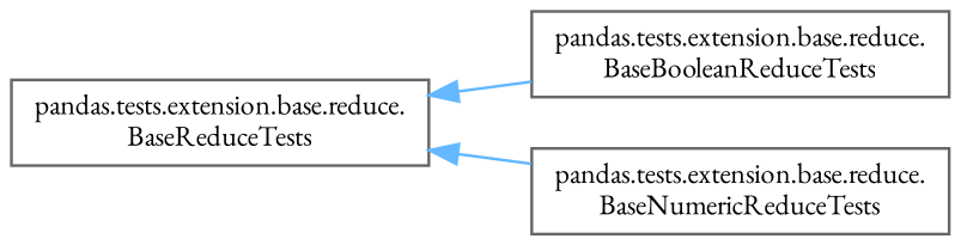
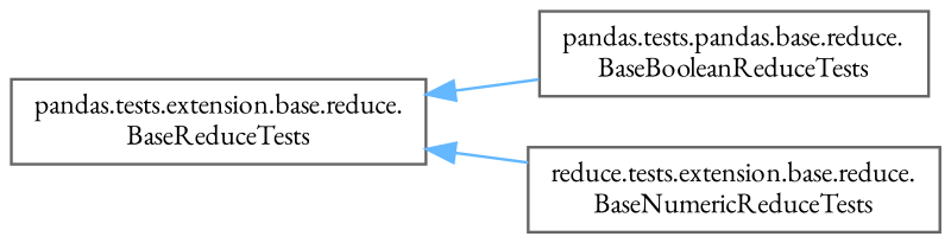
  digraph {
    fontname="EB Garamond"
    rankdir=LR
    node [color=grey40 fillcolor=white fontname="EB Garamond" fontsize=10 shape=box style=filled]
    edge [color=steelblue1 dir=back fontname="EB Garamond" fontsize=10 labelfontname=Helvetica labelfontsize=10 style=solid]
    n1 [height=0.2 label="pandas.tests.extension.base.reduce.\lBaseReduceTests" width=0.4]
-   n2 [height=0.2 label="pandas.tests.extension.base.reduce.\lBaseBooleanReduceTests" width=0.4]
-   n3 [height=0.2 label="pandas.tests.extension.base.reduce.\lBaseNumericReduceTests" width=0.4]
+   n2 [height=0.2 label="pandas.tests.pandas.base.reduce.\lBaseBooleanReduceTests" width=0.4]
+   n3 [height=0.2 label="reduce.tests.extension.base.reduce.\lBaseNumericReduceTests" width=0.4]
    n1 -> n2
    n1 -> n3
  }
